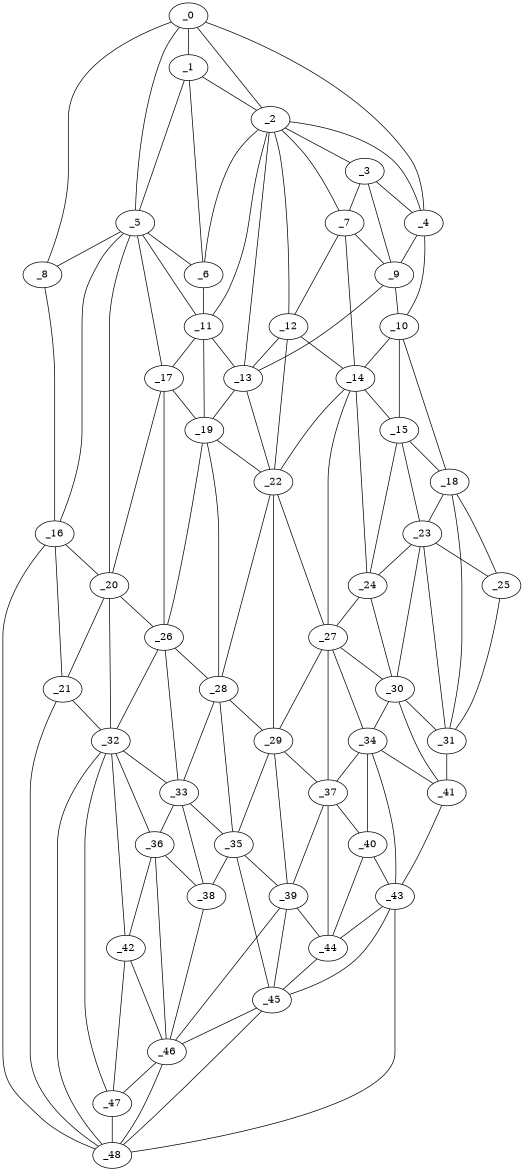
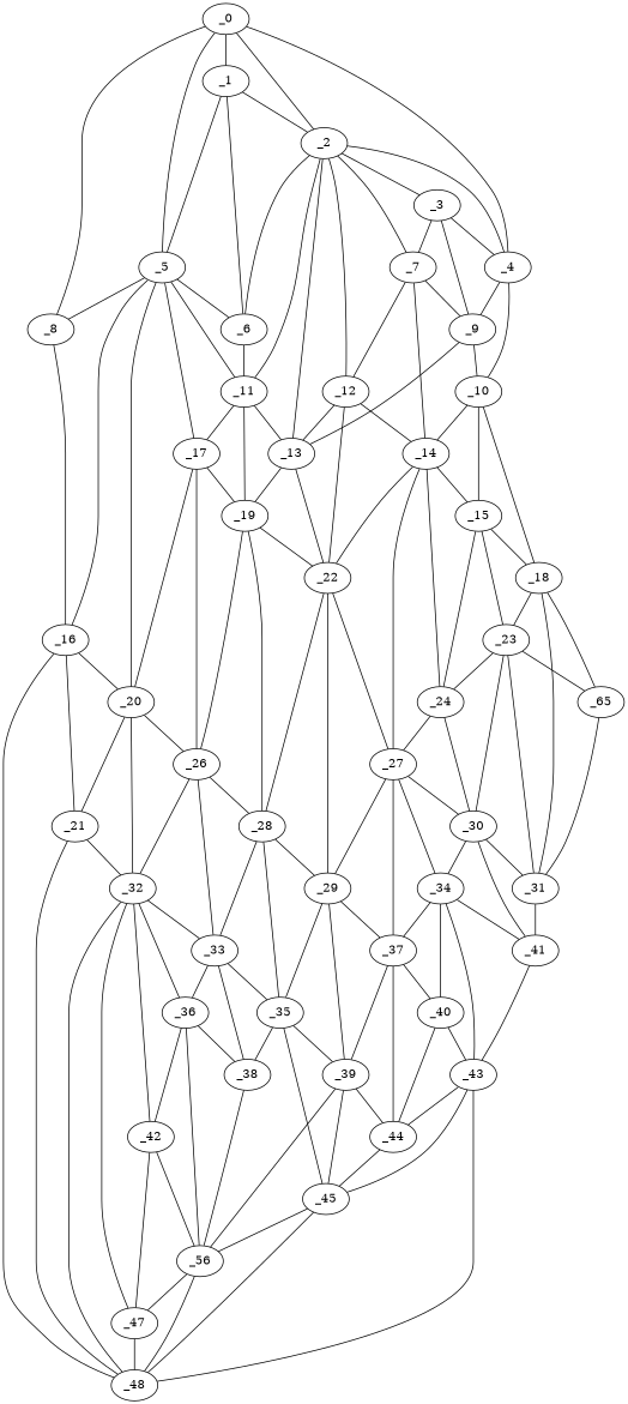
  graph {
    node [x=41 y=40]
    edge [valence=2]
    _0 [x=19 y=15]
    _1 [x=30]
    _2 [x=34 y=66]
    _4 [x=37 y=105]
    _5 [y=34]
    _8 [x=43 y=2]
    _6 [y=51]
    _3 [x=37 y=94]
    _7 [y=87]
    _11 [x=46 y=52]
    _12 [x=52 y=69]
    _13 [x=54 y=60]
    _9 [x=44 y=93]
    _10 [x=45 y=111]
    _16 [x=58 y=3]
    _17 [x=58]
    _20 [x=63 y=34]
    _14 [x=54 y=93]
    _19 [x=61 y=52]
    _22 [x=64 y=66]
    _15 [x=56 y=115]
    _18 [x=60 y=122]
    _21 [x=64 y=6]
    _48 [x=114 y=15]
    _26 [x=74 y=43]
    _32 [x=95 y=33]
    _24 [x=67 y=104]
    _27 [x=77 y=97]
    _28 [x=81 y=57]
    _29 [x=89 y=66]
    _23 [x=66 y=115]
-   _25 [x=67 y=120]
+   _25 [x=67 y=120 label=_65]
    _31 [x=91 y=121]
    _33 [x=95 y=43]
    _36 [x=103 y=38]
    _42 [x=107 y=28]
    _47 [x=112 y=21]
    _30 [x=91 y=105]
    _34 [x=98 y=102]
    _37 [x=103 y=93]
    _41 [x=106 y=115]
    _35 [x=102 y=56]
    _39 [x=104 y=74]
    _40 [x=106 y=95]
    _43 [x=107 y=111]
    _44 [x=108 y=77]
    _38 [x=104 y=45]
    _45 [x=109 y=67]
-   _46 [x=111]
+   _46 [x=111 label=_56]
    _0 -- _1 [valence=1]
    _0 -- _2 [valence=1]
    _0 -- _4 [valence=1]
    _0 -- _5
    _0 -- _8 [valence=1]
    _1 -- _2 [valence=1]
    _1 -- _5
    _1 -- _6
    _2 -- _4
    _2 -- _6 [valence=1]
    _2 -- _3 [valence=1]
    _2 -- _7
    _2 -- _11
    _2 -- _12
    _2 -- _13 [valence=1]
    _4 -- _9 [valence=1]
    _4 -- _10 [valence=1]
    _5 -- _8 [valence=1]
    _5 -- _6 [valence=1]
    _5 -- _11
    _5 -- _16 [valence=1]
    _5 -- _17
    _5 -- _20 [valence=1]
    _8 -- _16 [valence=1]
    _6 -- _11
    _3 -- _4
    _3 -- _7 [valence=1]
    _3 -- _9
    _7 -- _12
    _7 -- _9
    _7 -- _14
    _11 -- _13
    _11 -- _17
    _11 -- _19
    _12 -- _13
    _12 -- _14 [valence=1]
    _12 -- _22
    _13 -- _19
    _13 -- _22
    _9 -- _13
    _9 -- _10
    _10 -- _14
    _10 -- _15
    _10 -- _18 [valence=1]
    _16 -- _20
    _16 -- _21
    _16 -- _48 [valence=1]
    _17 -- _20 [valence=1]
    _17 -- _19
    _17 -- _26
    _20 -- _21
    _20 -- _26
    _20 -- _32
    _14 -- _22 [valence=1]
    _14 -- _15
    _14 -- _24
    _14 -- _27
    _19 -- _22
    _19 -- _26
    _19 -- _28
    _22 -- _27
    _22 -- _28 [valence=1]
    _22 -- _29 [valence=1]
    _15 -- _18
    _15 -- _24
    _15 -- _23 [valence=1]
    _18 -- _23
    _18 -- _25
    _18 -- _31 [valence=1]
    _21 -- _48
    _21 -- _32
    _26 -- _32 [valence=1]
    _26 -- _28
    _26 -- _33 [valence=1]
    _32 -- _48 [valence=1]
    _32 -- _33
    _32 -- _36 [valence=1]
    _32 -- _42
    _32 -- _47 [valence=1]
    _24 -- _27
    _24 -- _30
    _27 -- _29 [valence=1]
    _27 -- _30
    _27 -- _34
    _27 -- _37
    _28 -- _29 [valence=1]
    _28 -- _33
    _28 -- _35
    _29 -- _37
    _29 -- _35 [valence=1]
    _29 -- _39
    _23 -- _24 [valence=1]
    _23 -- _25
    _23 -- _31
    _23 -- _30
    _25 -- _31 [valence=1]
    _31 -- _41 [valence=1]
    _33 -- _36
    _33 -- _35
    _33 -- _38 [valence=1]
    _36 -- _42
    _36 -- _38
    _36 -- _46
    _42 -- _47
    _42 -- _46
    _47 -- _48
    _30 -- _31 [valence=1]
    _30 -- _34
    _30 -- _41 [valence=1]
    _34 -- _37 [valence=1]
    _34 -- _41
    _34 -- _40 [valence=1]
    _34 -- _43
    _37 -- _39 [valence=1]
    _37 -- _40
    _37 -- _44
    _41 -- _43 [valence=1]
    _35 -- _39
    _35 -- _38
    _35 -- _45
    _39 -- _44
    _39 -- _45
    _39 -- _46
    _40 -- _43
    _40 -- _44 [valence=1]
    _43 -- _48 [valence=1]
    _43 -- _44
    _43 -- _45
    _44 -- _45
    _38 -- _46 [valence=1]
    _45 -- _48
    _45 -- _46
    _46 -- _48 [valence=1]
    _46 -- _47 [valence=1]
  }
